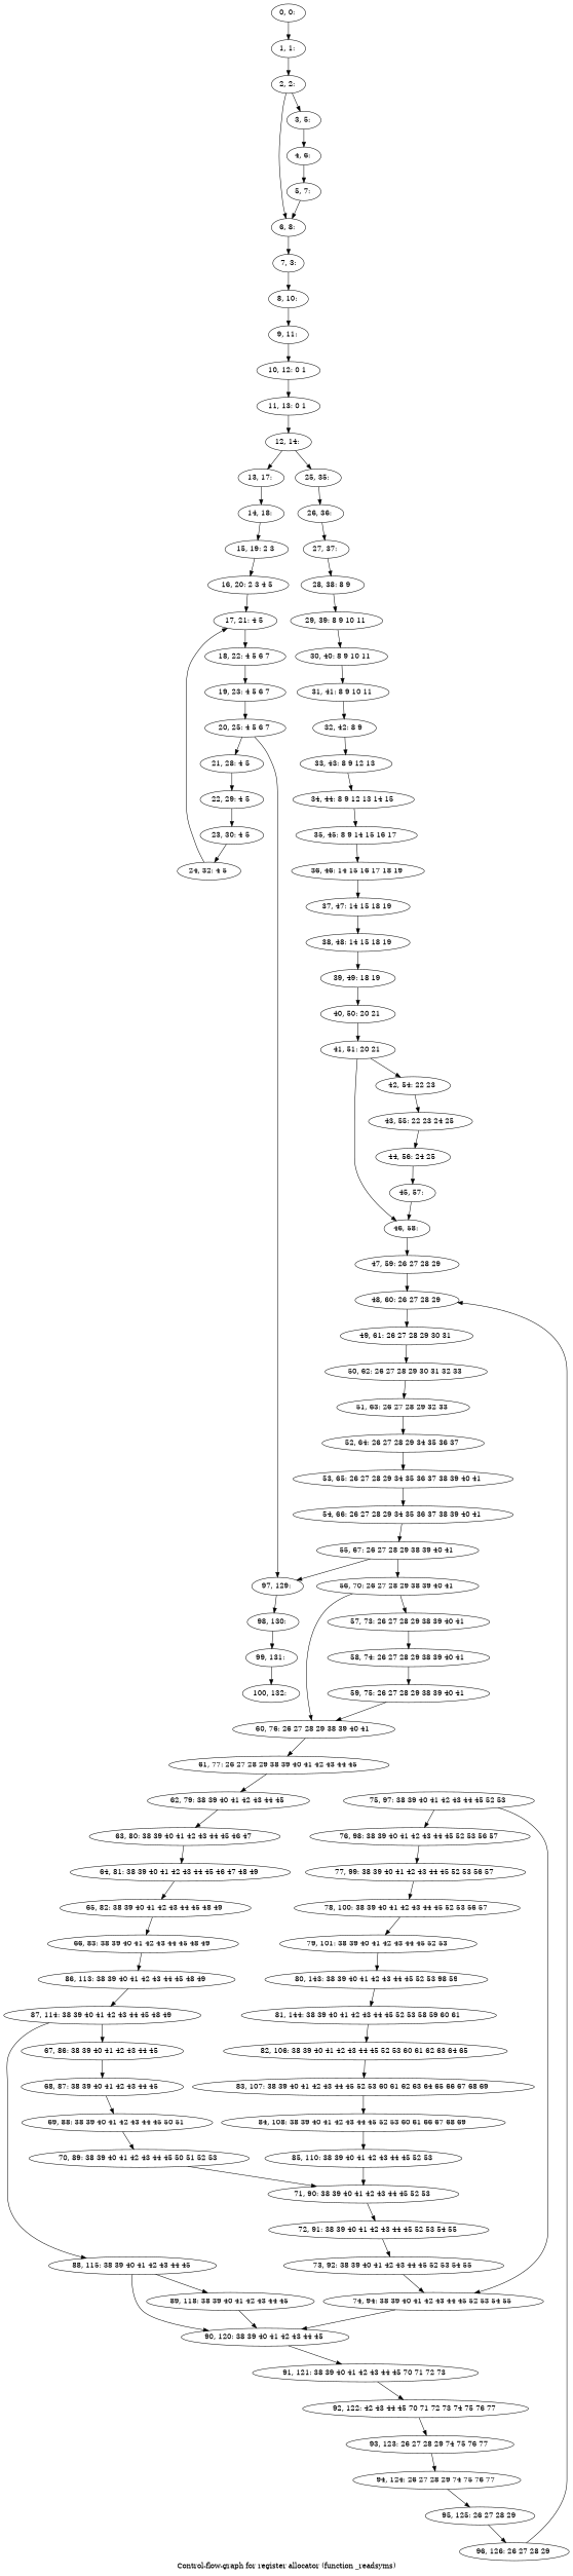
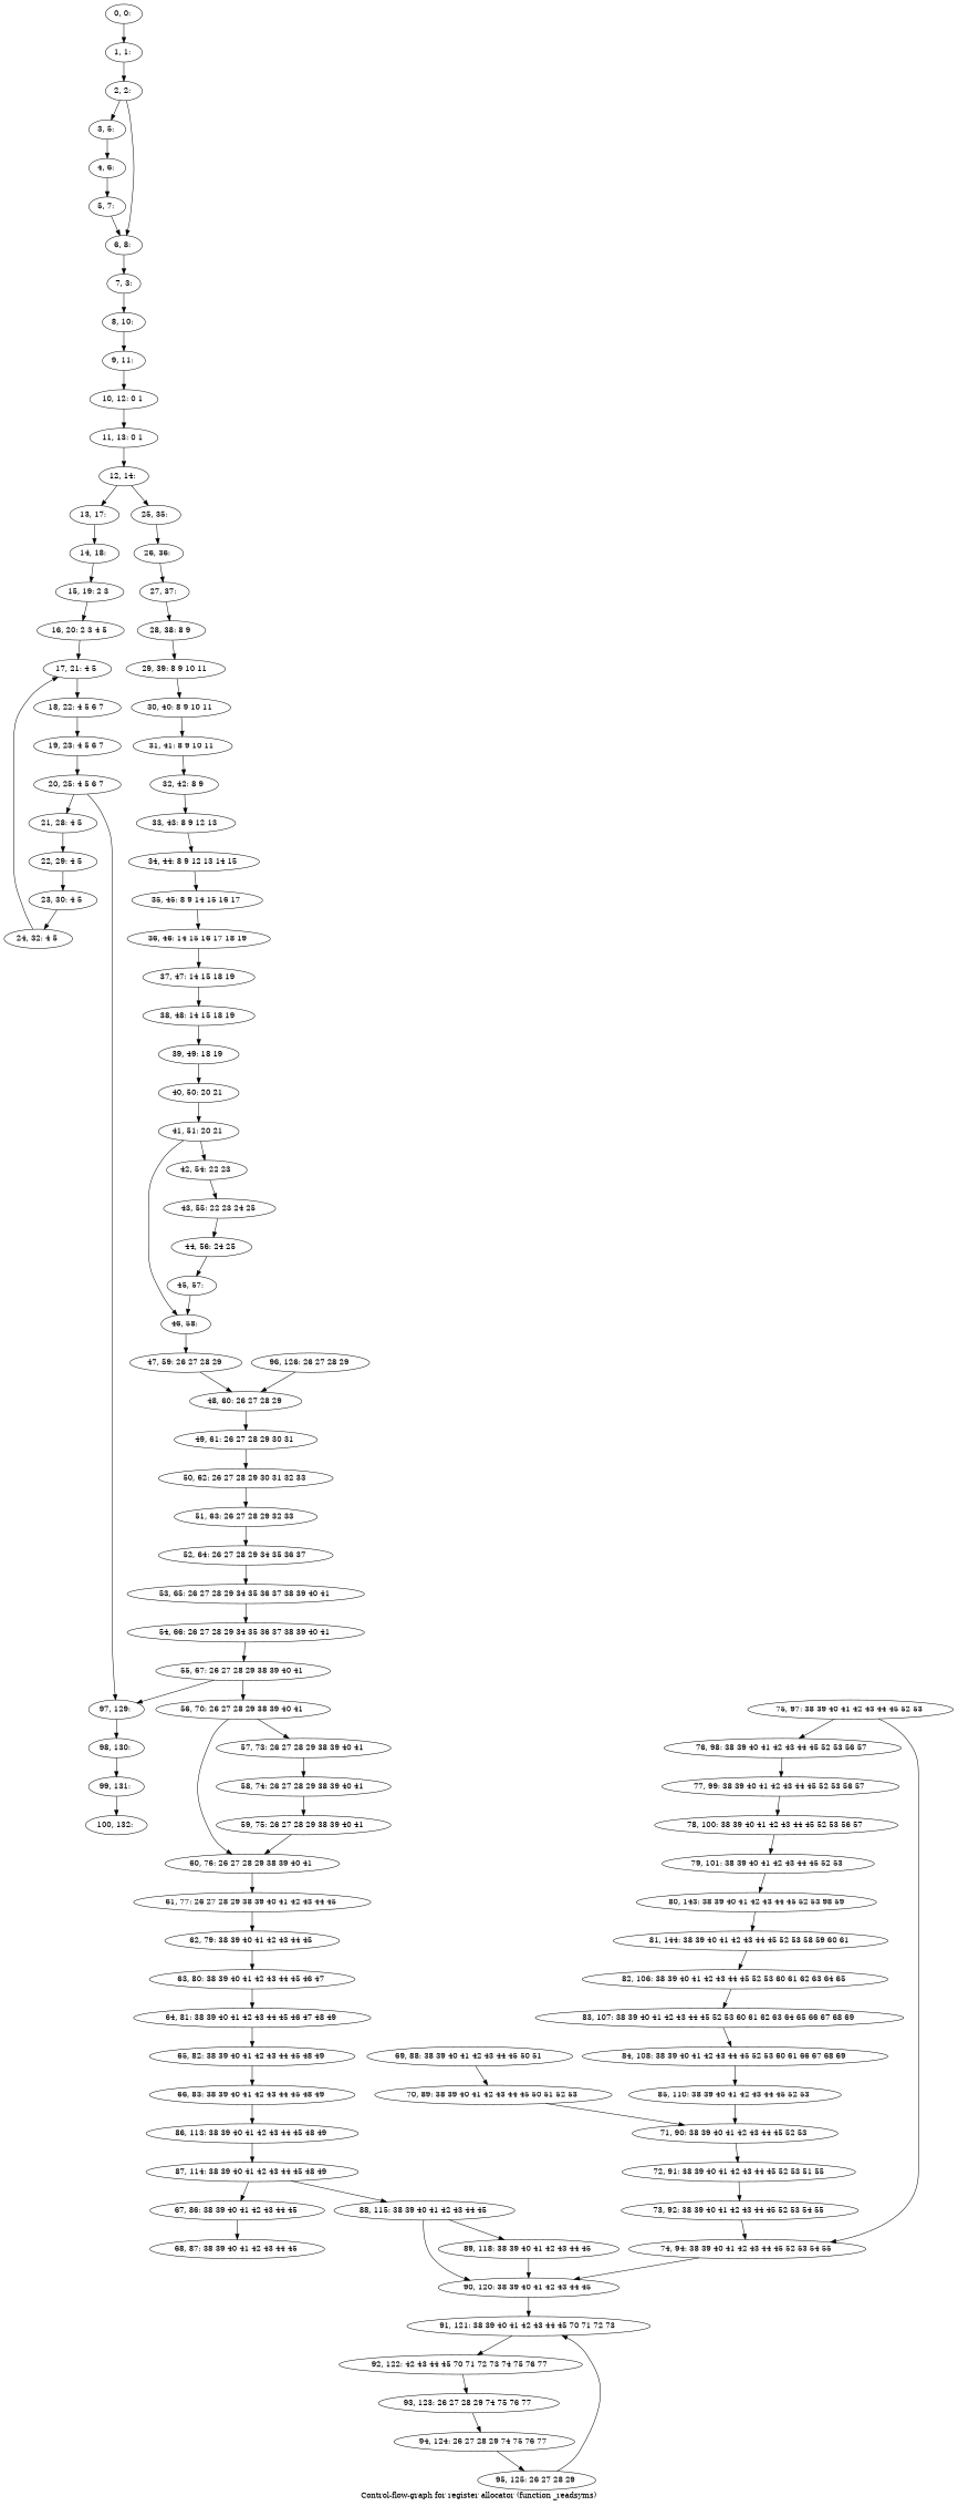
  digraph {
    label="Control-flow-graph for register allocator (function _readsyms)"
    n1 [label="0, 0: "]
    n2 [label="1, 1: "]
    n3 [label="2, 2: "]
    n4 [label="3, 5: "]
    n5 [label="6, 8: "]
    n6 [label="4, 6: "]
    n7 [label="7, 3:"]
    n8 [label="5, 7: "]
    n9 [label="8, 10: "]
    n10 [label="9, 11: "]
    n11 [label="10, 12: 0 1 "]
    n12 [label="11, 13: 0 1 "]
    n13 [label="12, 14: "]
    n14 [label="13, 17: "]
    n15 [label="25, 35: "]
    n16 [label="14, 18: "]
    n17 [label="26, 36: "]
    n18 [label="15, 19: 2 3 "]
    n19 [label="16, 20: 2 3 4 5 "]
    n20 [label="17, 21: 4 5 "]
    n21 [label="18, 22: 4 5 6 7 "]
    n22 [label="19, 23: 4 5 6 7 "]
    n23 [label="20, 25: 4 5 6 7 "]
    n24 [label="21, 28: 4 5 "]
    n25 [label="97, 129: "]
    n26 [label="22, 29: 4 5 "]
    n27 [label="98, 130: "]
    n28 [label="23, 30: 4 5 "]
    n29 [label="24, 32: 4 5 "]
    n30 [label="27, 37: "]
    n31 [label="28, 38: 8 9 "]
    n32 [label="29, 39: 8 9 10 11 "]
    n33 [label="30, 40: 8 9 10 11 "]
    n34 [label="31, 41: 8 9 10 11 "]
    n35 [label="32, 42: 8 9 "]
    n36 [label="33, 43: 8 9 12 13 "]
    n37 [label="34, 44: 8 9 12 13 14 15 "]
    n38 [label="35, 45: 8 9 14 15 16 17 "]
    n39 [label="36, 46: 14 15 16 17 18 19 "]
    n40 [label="37, 47: 14 15 18 19 "]
    n41 [label="38, 48: 14 15 18 19 "]
    n42 [label="39, 49: 18 19 "]
    n43 [label="40, 50: 20 21 "]
    n44 [label="41, 51: 20 21 "]
    n45 [label="42, 54: 22 23 "]
    n46 [label="46, 58: "]
    n47 [label="43, 55: 22 23 24 25 "]
    n48 [label="47, 59: 26 27 28 29 "]
    n49 [label="44, 56: 24 25 "]
    n50 [label="45, 57: "]
    n51 [label="48, 60: 26 27 28 29 "]
    n52 [label="49, 61: 26 27 28 29 30 31 "]
    n53 [label="50, 62: 26 27 28 29 30 31 32 33 "]
    n54 [label="51, 63: 26 27 28 29 32 33 "]
    n55 [label="52, 64: 26 27 28 29 34 35 36 37 "]
    n56 [label="53, 65: 26 27 28 29 34 35 36 37 38 39 40 41 "]
    n57 [label="54, 66: 26 27 28 29 34 35 36 37 38 39 40 41 "]
    n58 [label="55, 67: 26 27 28 29 38 39 40 41 "]
    n59 [label="56, 70: 26 27 28 29 38 39 40 41 "]
    n60 [label="57, 73: 26 27 28 29 38 39 40 41 "]
    n61 [label="60, 76: 26 27 28 29 38 39 40 41 "]
    n62 [label="58, 74: 26 27 28 29 38 39 40 41 "]
    n63 [label="61, 77: 26 27 28 29 38 39 40 41 42 43 44 45 "]
    n64 [label="59, 75: 26 27 28 29 38 39 40 41 "]
    n65 [label="62, 79: 38 39 40 41 42 43 44 45 "]
    n66 [label="63, 80: 38 39 40 41 42 43 44 45 46 47 "]
    n67 [label="64, 81: 38 39 40 41 42 43 44 45 46 47 48 49 "]
    n68 [label="65, 82: 38 39 40 41 42 43 44 45 48 49 "]
    n69 [label="66, 83: 38 39 40 41 42 43 44 45 48 49 "]
    n70 [label="86, 113: 38 39 40 41 42 43 44 45 48 49 "]
    n71 [label="67, 86: 38 39 40 41 42 43 44 45 "]
    n72 [label="68, 87: 38 39 40 41 42 43 44 45 "]
    n73 [label="87, 114: 38 39 40 41 42 43 44 45 48 49 "]
    n74 [label="69, 88: 38 39 40 41 42 43 44 45 50 51 "]
    n75 [label="70, 89: 38 39 40 41 42 43 44 45 50 51 52 53 "]
    n76 [label="71, 90: 38 39 40 41 42 43 44 45 52 53 "]
-   n77 [label="72, 91: 38 39 40 41 42 43 44 45 52 53 54 55 "]
+   n77 [label="72, 91: 38 39 40 41 42 43 44 45 52 53 51 55"]
    n78 [label="73, 92: 38 39 40 41 42 43 44 45 52 53 54 55 "]
    n79 [label="74, 94: 38 39 40 41 42 43 44 45 52 53 54 55 "]
    n80 [label="90, 120: 38 39 40 41 42 43 44 45 "]
    n81 [label="75, 97: 38 39 40 41 42 43 44 45 52 53 "]
    n82 [label="76, 98: 38 39 40 41 42 43 44 45 52 53 56 57 "]
    n83 [label="91, 121: 38 39 40 41 42 43 44 45 70 71 72 73 "]
    n84 [label="77, 99: 38 39 40 41 42 43 44 45 52 53 56 57 "]
    n85 [label="78, 100: 38 39 40 41 42 43 44 45 52 53 56 57 "]
    n86 [label="79, 101: 38 39 40 41 42 43 44 45 52 53 "]
    n87 [label="80, 143: 38 39 40 41 42 43 44 45 52 53 98 59"]
    n88 [label="81, 144: 38 39 40 41 42 43 44 45 52 53 58 59 60 61 "]
    n89 [label="82, 106: 38 39 40 41 42 43 44 45 52 53 60 61 62 63 64 65 "]
    n90 [label="83, 107: 38 39 40 41 42 43 44 45 52 53 60 61 62 63 64 65 66 67 68 69 "]
    n91 [label="84, 108: 38 39 40 41 42 43 44 45 52 53 60 61 66 67 68 69 "]
    n92 [label="85, 110: 38 39 40 41 42 43 44 45 52 53 "]
    n93 [label="88, 115: 38 39 40 41 42 43 44 45 "]
    n94 [label="89, 118: 38 39 40 41 42 43 44 45 "]
    n95 [label="92, 122: 42 43 44 45 70 71 72 73 74 75 76 77 "]
    n96 [label="93, 123: 26 27 28 29 74 75 76 77 "]
    n97 [label="94, 124: 26 27 28 29 74 75 76 77 "]
    n98 [label="95, 125: 26 27 28 29 "]
    n99 [label="96, 126: 26 27 28 29 "]
    n100 [label="99, 131: "]
    n101 [label="100, 132: "]
    n1 -> n2
    n2 -> n3
    n3 -> n4
    n3 -> n5
    n4 -> n6
    n5 -> n7
    n6 -> n8
    n7 -> n9
    n8 -> n5
    n9 -> n10
    n10 -> n11
    n11 -> n12
    n12 -> n13
    n13 -> n14
    n13 -> n15
    n14 -> n16
    n15 -> n17
    n16 -> n18
    n17 -> n30
    n18 -> n19
    n19 -> n20
    n20 -> n21
    n21 -> n22
    n22 -> n23
    n23 -> n24
    n23 -> n25
    n24 -> n26
    n25 -> n27
    n26 -> n28
    n27 -> n100
    n28 -> n29
    n29 -> n20
    n30 -> n31
    n31 -> n32
    n32 -> n33
    n33 -> n34
    n34 -> n35
    n35 -> n36
    n36 -> n37
    n37 -> n38
    n38 -> n39
    n39 -> n40
    n40 -> n41
    n41 -> n42
    n42 -> n43
    n43 -> n44
    n44 -> n45
    n44 -> n46
    n45 -> n47
    n46 -> n48
    n47 -> n49
    n48 -> n51
    n49 -> n50
    n50 -> n46
    n51 -> n52
    n52 -> n53
    n53 -> n54
    n54 -> n55
    n55 -> n56
    n56 -> n57
    n57 -> n58
    n58 -> n25
    n58 -> n59
    n59 -> n60
    n59 -> n61
    n60 -> n62
    n61 -> n63
    n62 -> n64
    n63 -> n65
    n64 -> n61
    n65 -> n66
    n66 -> n67
    n67 -> n68
    n68 -> n69
    n69 -> n70
    n70 -> n73
    n71 -> n72
-   n72 -> n74
    n73 -> n71
    n73 -> n93
    n74 -> n75
    n75 -> n76
    n76 -> n77
    n77 -> n78
    n78 -> n79
    n79 -> n80
    n80 -> n83
    n81 -> n79
    n81 -> n82
    n82 -> n84
    n83 -> n95
    n84 -> n85
    n85 -> n86
    n86 -> n87
    n87 -> n88
    n88 -> n89
    n89 -> n90
    n90 -> n91
    n91 -> n92
    n92 -> n76
    n93 -> n80
    n93 -> n94
    n94 -> n80
    n95 -> n96
    n96 -> n97
    n97 -> n98
-   n98 -> n99
+   n98 -> n83
    n99 -> n51
    n100 -> n101
  }
